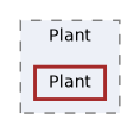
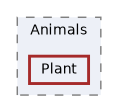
  digraph {
    compound=true
    n1 [color=brown fillcolor="#edf0f7" fontname=Helvetica fontsize=10 height=0.2 label=Plant shape=box style="filled,bold" width=0.4]
    subgraph cluster_1 {
      bgcolor="#edf0f7"
      fontname=Helvetica
      fontsize=10
-     label=Plant
+     label=Animals
      pencolor=grey50
      style="filled,dashed"
      n1
    }
  }
